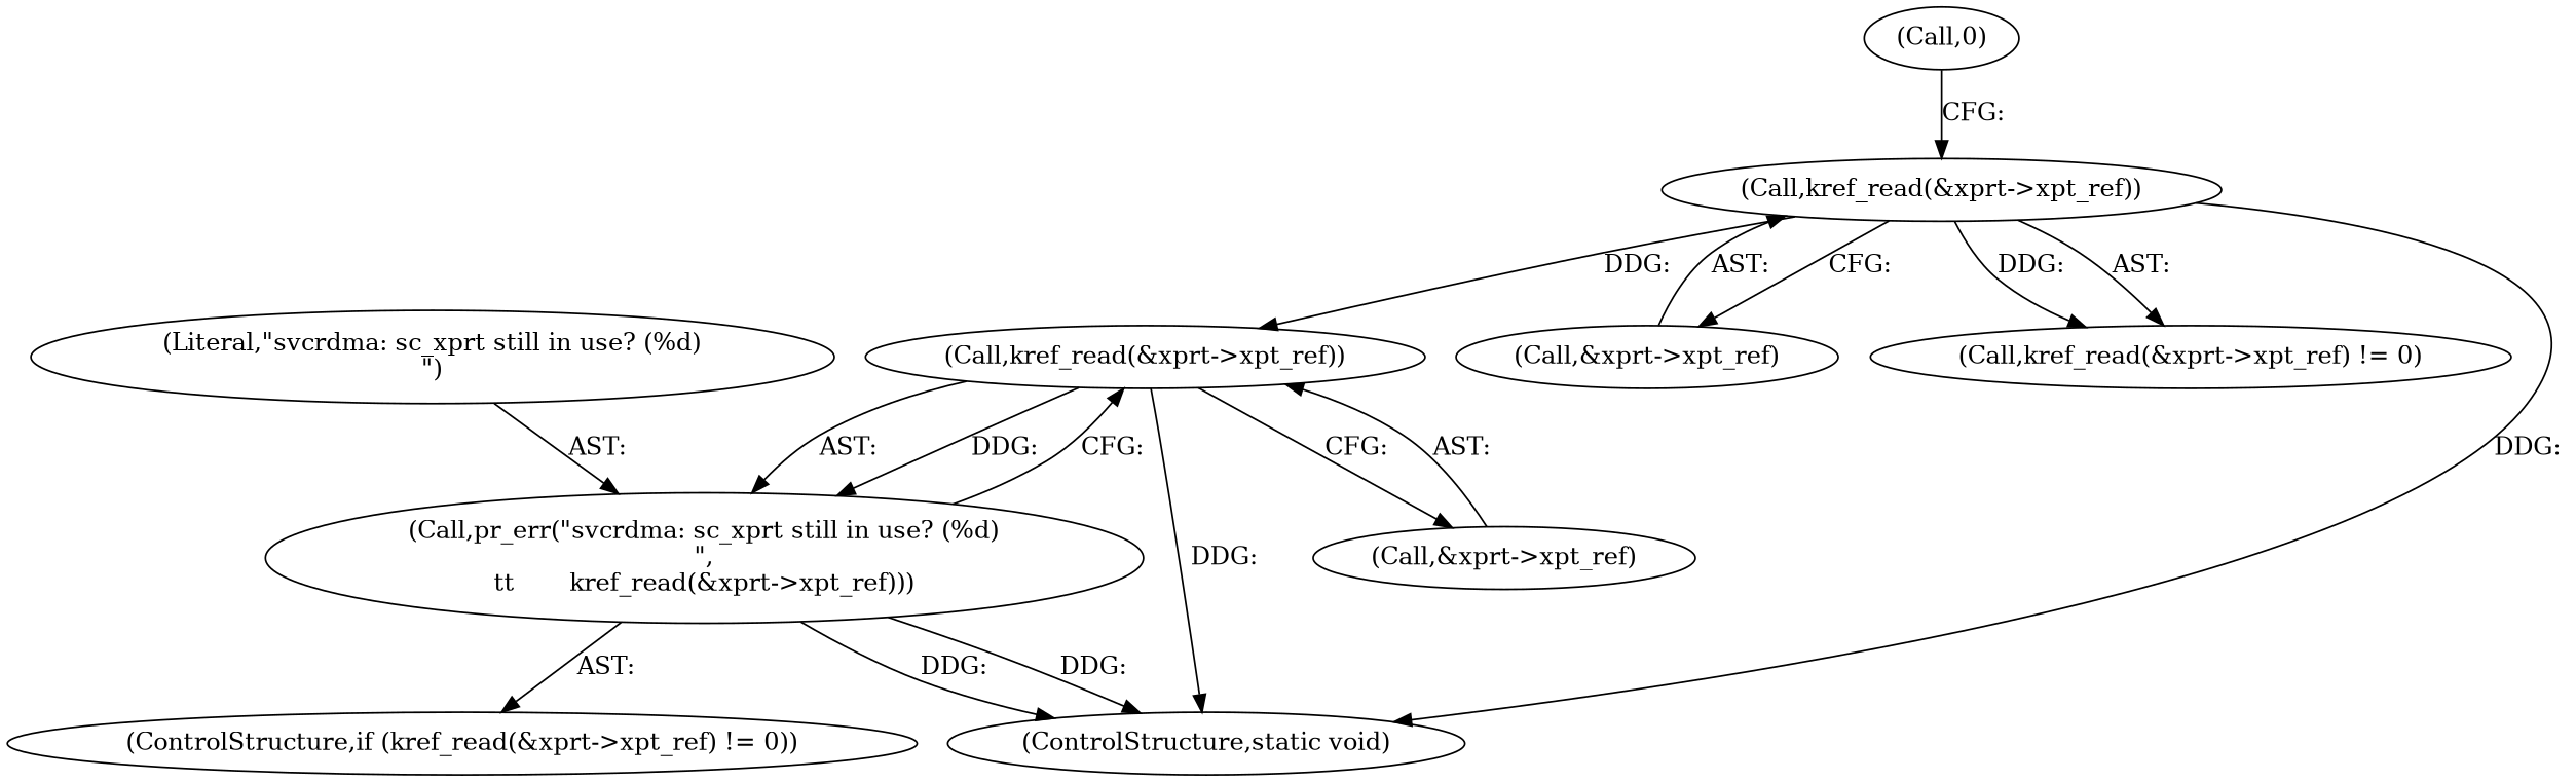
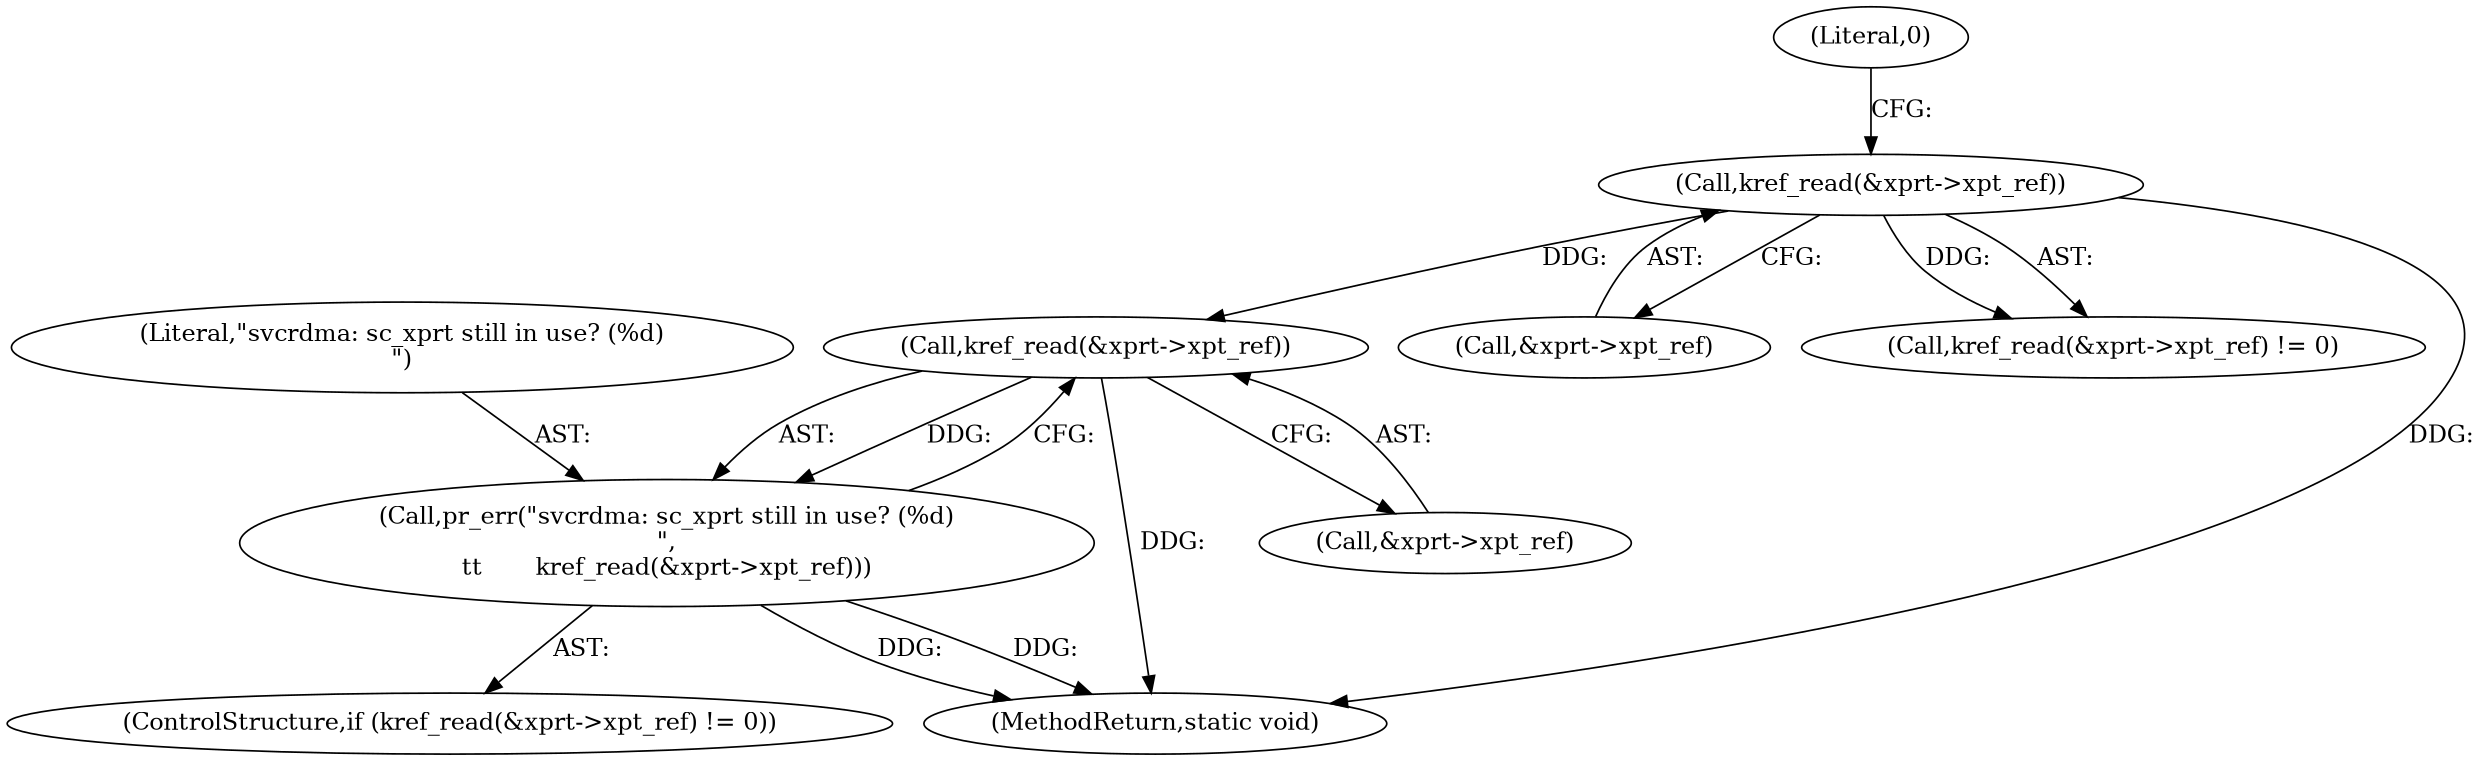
  digraph {
    n1 [label="(Call,kref_read(&xprt->xpt_ref))"]
    n2 [label="(Call,pr_err(\"svcrdma: sc_xprt still in use? (%d)\n\",\n\t\t       kref_read(&xprt->xpt_ref)))"]
    n3 [label="(Call,&xprt->xpt_ref)"]
-   n4 [label="(ControlStructure,static void)"]
+   n4 [label="(MethodReturn,static void)"]
    n5 [label="(ControlStructure,if (kref_read(&xprt->xpt_ref) != 0))"]
    n6 [label="(Call,kref_read(&xprt->xpt_ref))"]
    n7 [label="(Call,&xprt->xpt_ref)"]
    n8 [label="(Call,kref_read(&xprt->xpt_ref) != 0)"]
    n9 [label="(Literal,\"svcrdma: sc_xprt still in use? (%d)\n\")"]
-   n10 [label="(Call,0)"]
+   n10 [label="(Literal,0)"]
    n1 -> n2 [label="AST: "]
    n1 -> n2 [label="DDG: "]
    n1 -> n3 [label="CFG: "]
    n1 -> n4 [label="DDG: "]
    n2 -> n1 [label="CFG: "]
    n2 -> n4 [label="DDG: "]
    n2 -> n4 [label="DDG: "]
    n2 -> n5 [label="AST: "]
    n3 -> n1 [label="AST: "]
    n6 -> n1 [label="DDG: "]
    n6 -> n4 [label="DDG: "]
    n6 -> n7 [label="CFG: "]
    n6 -> n8 [label="AST: "]
    n6 -> n8 [label="DDG: "]
    n7 -> n6 [label="AST: "]
    n9 -> n2 [label="AST: "]
    n10 -> n6 [label="CFG: "]
  }
